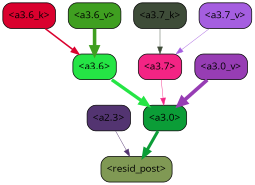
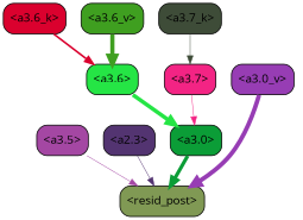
  strict digraph {
    fontname="Open Sans"
    splines=true
    node [color=black fontname="Open Sans" shape=box style="filled, rounded"]
    edge [fontname="Open Sans" penwidth=0.6]
    "<a3.7>" [fillcolor="#f32484"]
    "<a3.0>" [fillcolor="#0b9d37"]
    "<resid_post>" [fillcolor="#809954"]
    "<a3.6>" [fillcolor="#25e545"]
+   "<a3.5>" [fillcolor="#a447a3"]
    "<a2.3>" [fillcolor="#533471"]
    "<a3.7_k>" [fillcolor="#3e4c38"]
    "<a3.6_k>" [fillcolor="#da012e"]
-   "<a3.7_v>" [fillcolor="#a55ee0"]
    "<a3.6_v>" [fillcolor="#3f9f20"]
    "<a3.0_v>" [fillcolor="#973db4"]
    "<a3.7>" -> "<a3.0>" [color="#f32484"]
    "<a3.0>" -> "<resid_post>" [color="#0b9d37" penwidth=4.282557368278503]
    "<a3.6>" -> "<a3.0>" [color="#25e545" penwidth=4.6696330308914185]
+   "<a3.5>" -> "<resid_post>" [color="#a447a3"]
    "<a2.3>" -> "<resid_post>" [color="#533471"]
    "<a3.7_k>" -> "<a3.7>" [color="#3e4c38"]
    "<a3.6_k>" -> "<a3.6>" [color="#da012e" penwidth=2.174198240041733]
-   "<a3.7_v>" -> "<a3.7>" [color="#a55ee0"]
    "<a3.6_v>" -> "<a3.6>" [color="#3f9f20" penwidth=5.002329230308533]
-   "<a3.0_v>" -> "<a3.0>" [color="#973db4" penwidth=5.188832879066467]
+   "<a3.0_v>" -> "<resid_post>" [color="#973db4" penwidth=5.188832879066467]
  }
